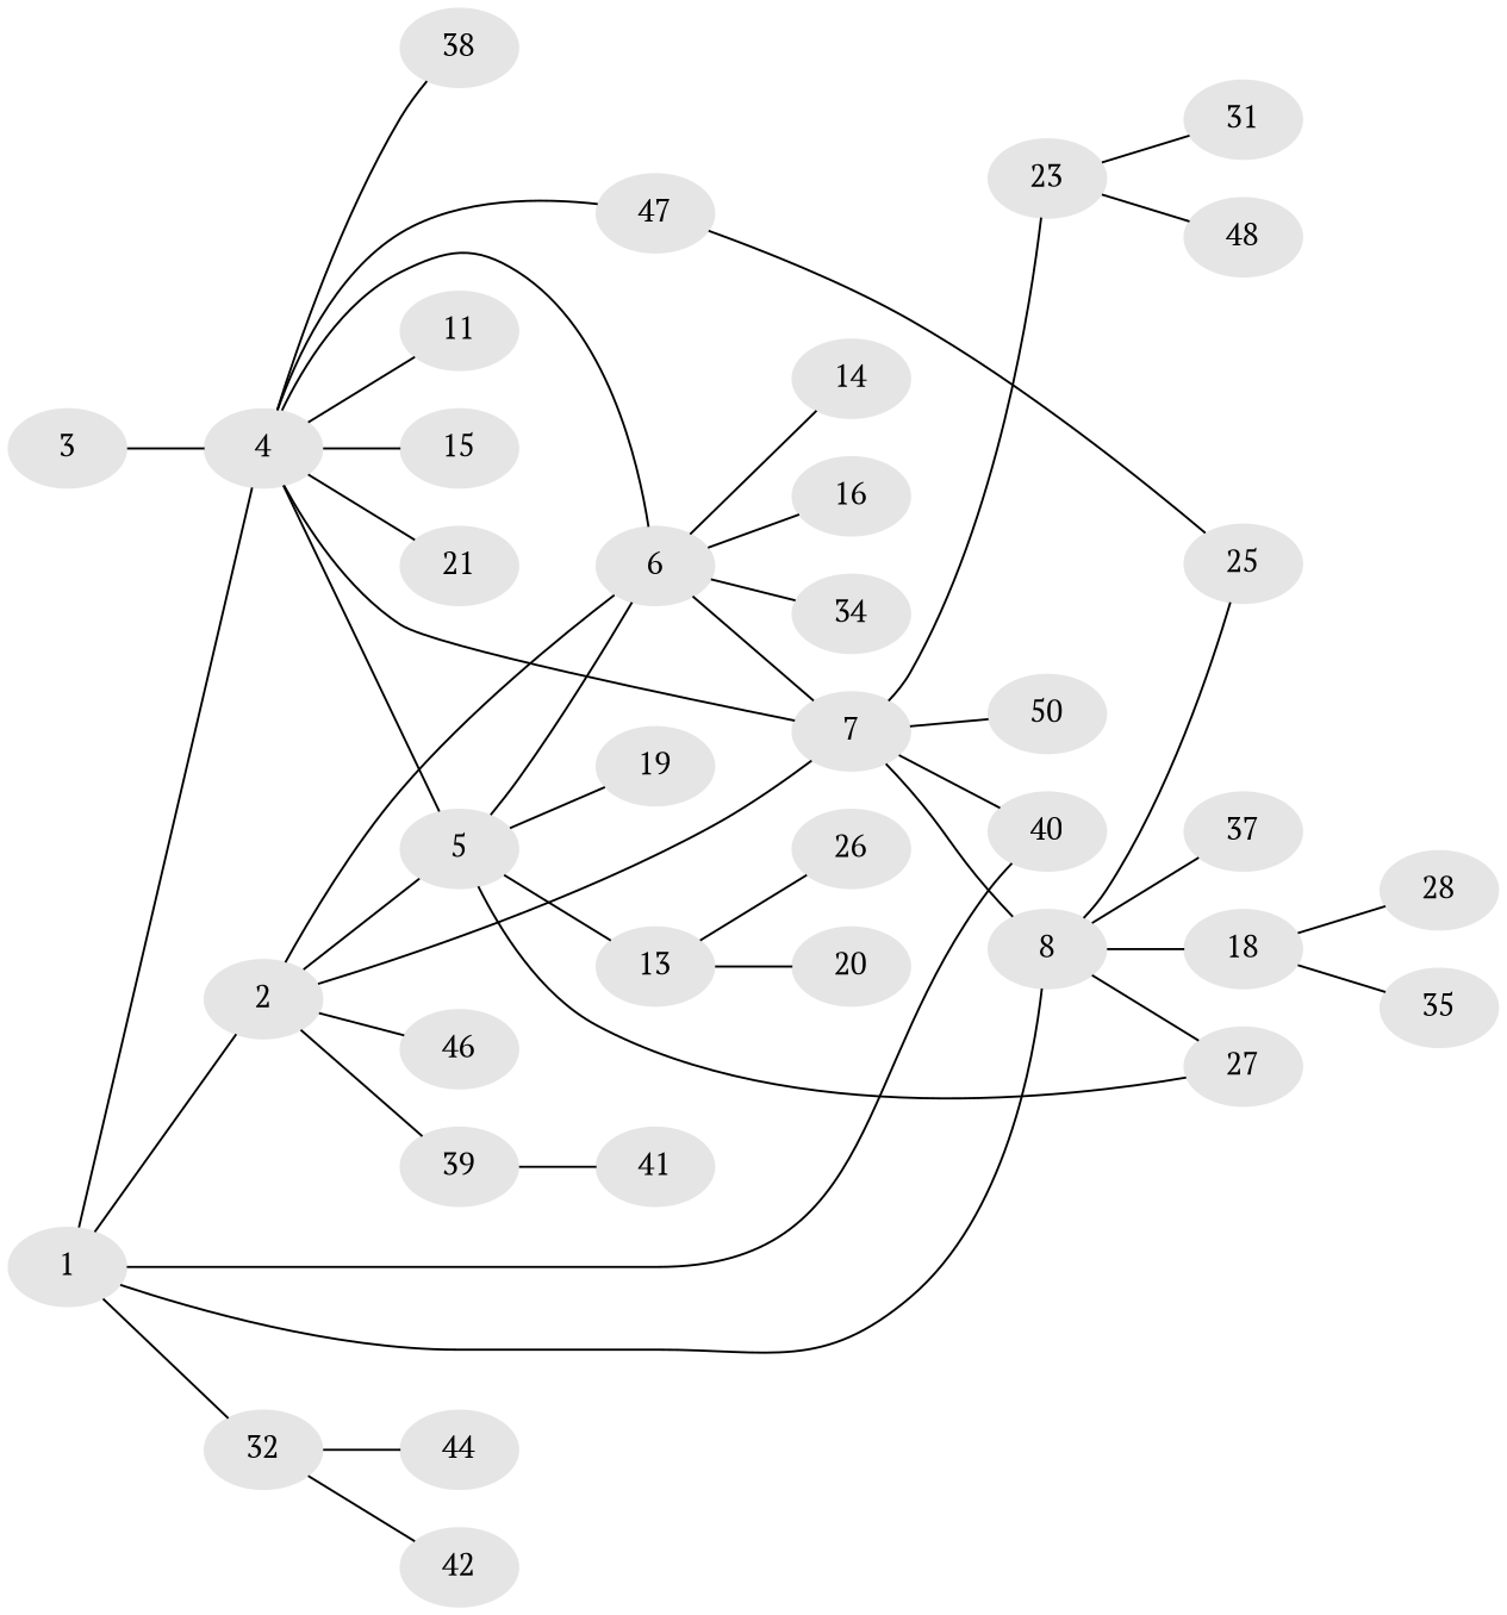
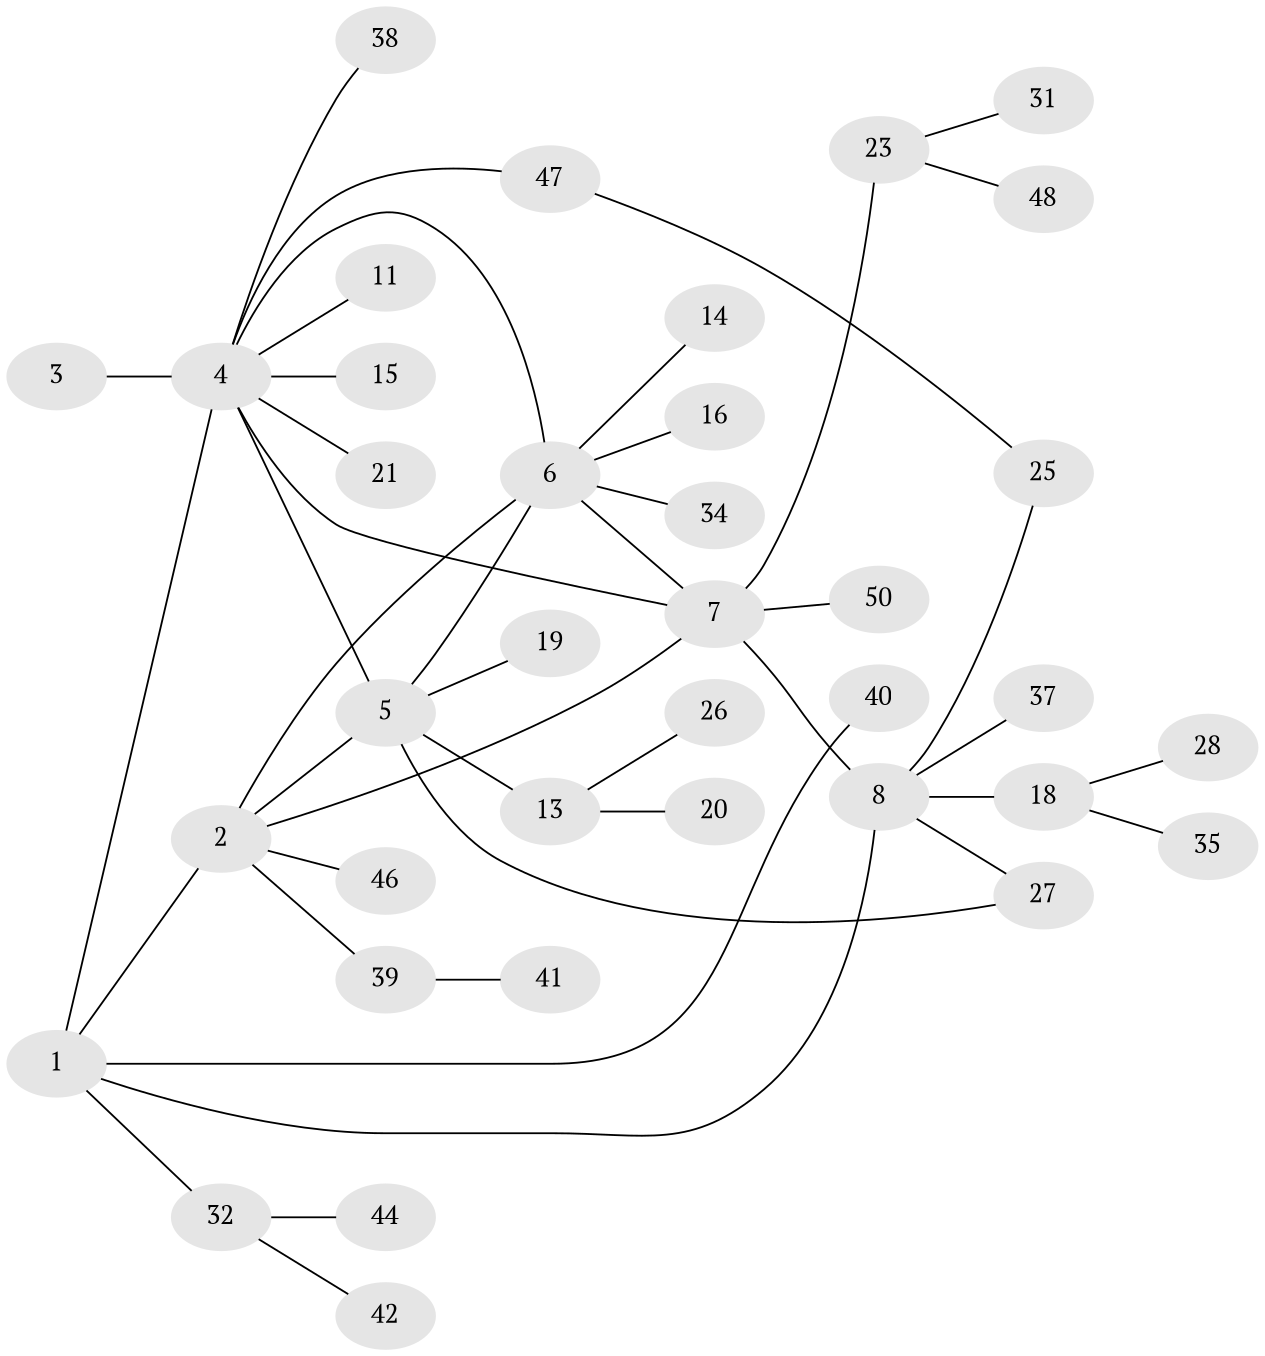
  graph {
    fontname="PT Serif"
    rankdir=LR
    node [color=gray90 fontname="PT Serif" style=filled]
    edge [fontname="PT Serif"]
    1 [super="+52"]
    2 [super="+9"]
    4 [super="+24"]
    8 [super="+33"]
    32 [super="+45"]
    40
    5 [super="+10"]
    6 [super="+12"]
    7 [super="+17"]
    39
    46
    11
    15
    21
    38
    47
    25
    27 [super="+30"]
    18
    37
    42
    44
    13 [super="+22"]
    19 [super="+36"]
    14 [super="+49"]
    16
    34
    23 [super="+43"]
    50
    41
    3
    20
    26 [super="+51"]
    31
    48
    28 [super="+29"]
    35
    1 -- 2
    1 -- 4
    1 -- 8
    1 -- 32
    1 -- 40
    2 -- 5
    2 -- 6
    2 -- 7
    2 -- 39
    2 -- 46
    4 -- 5
    4 -- 6
    4 -- 7
    4 -- 11
    4 -- 15
    4 -- 21
    4 -- 38
    4 -- 47
    8 -- 25
    8 -- 27
    8 -- 18
    8 -- 37
    32 -- 42
    32 -- 44
    5 -- 6
    5 -- 27
    5 -- 13
    5 -- 19
    6 -- 7
    6 -- 14
    6 -- 16
    6 -- 34
    7 -- 8
-   7 -- 40
    7 -- 23
    7 -- 50
    39 -- 41
    47 -- 25
    18 -- 28
    18 -- 35
    13 -- 20
    13 -- 26
    23 -- 31
    23 -- 48
    3 -- 4
  }
